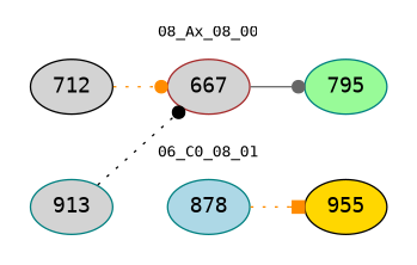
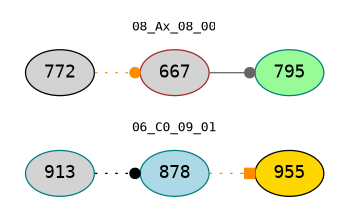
  digraph {
    fontname="DejaVu Sans Mono"
    rankdir=LR
    node [color=teal fillcolor=lightgrey fontname="DejaVu Sans Mono" style=filled]
    edge [arrowhead=dot color=darkorange fontname="DejaVu Sans Mono" style=dotted]
-   n1 [color=black label=712]
+   n1 [color=black label=772]
    n2 [color=brown label=667]
    n3 [fillcolor=palegreen label=795]
    n4 [label=913]
    n5 [fillcolor=lightblue label=878]
    n6 [color=black fillcolor=gold label=955]
    subgraph cluster_1 {
      color=white
      fontsize=10
      label="08_Ax_08_00"
      n1
      n2
      n3
    }
    subgraph cluster_2 {
      color=white
      fontsize=10
-     label="06_C0_08_01"
+     label="06_C0_09_01"
      n4
      n5
      n6
    }
    n1 -> n2
    n2 -> n3 [color=gray40 style=solid]
-   n4 -> n2 [color=black]
+   n4 -> n5 [color=black]
    n5 -> n6 [arrowhead=box]
  }
